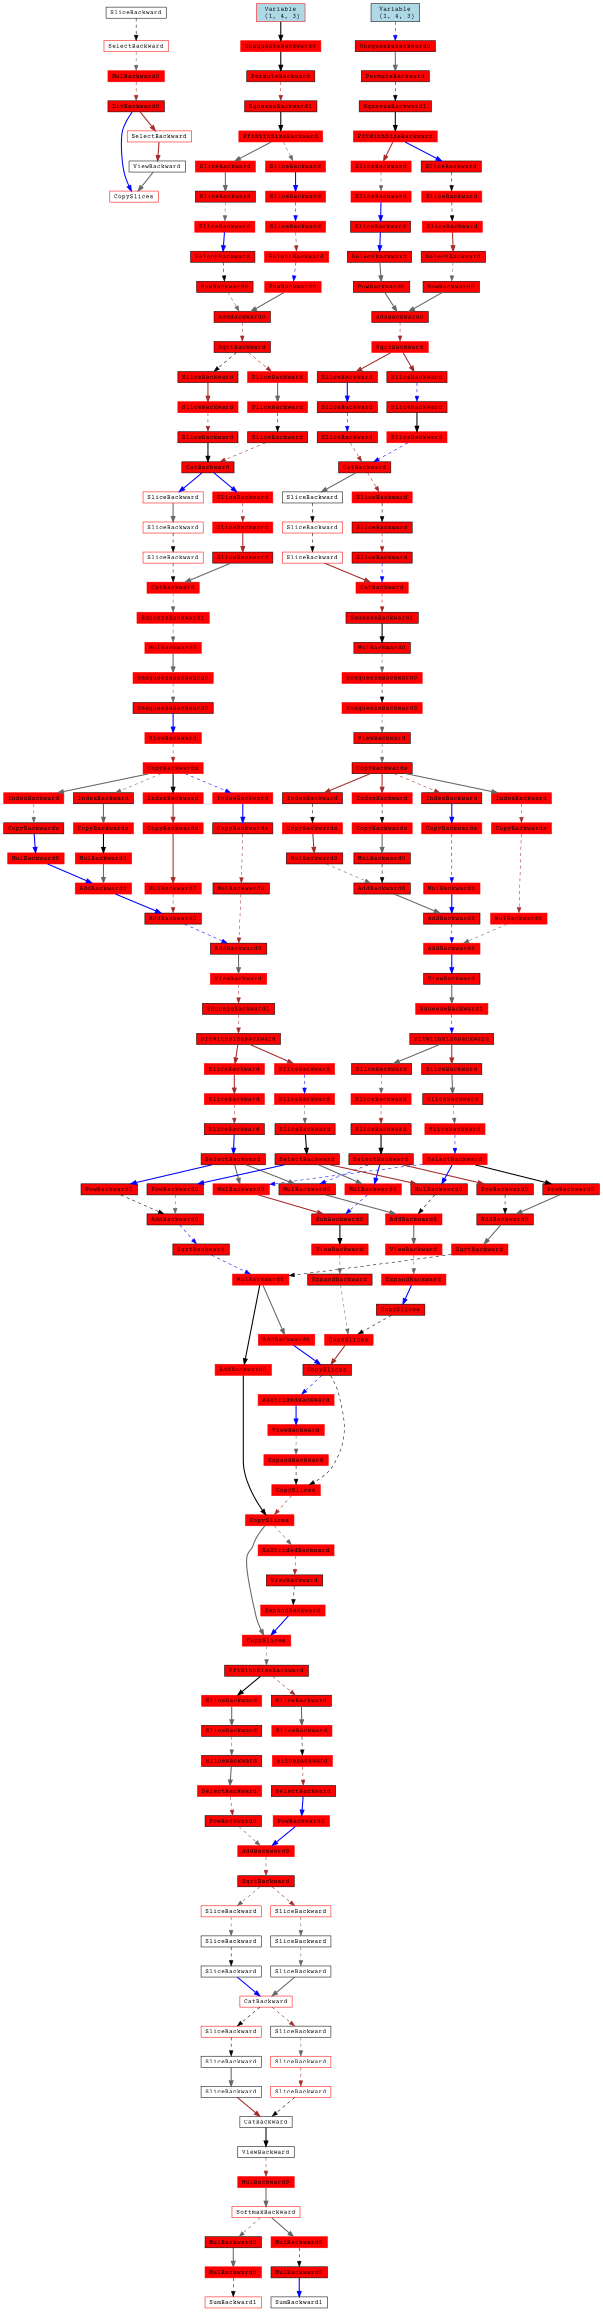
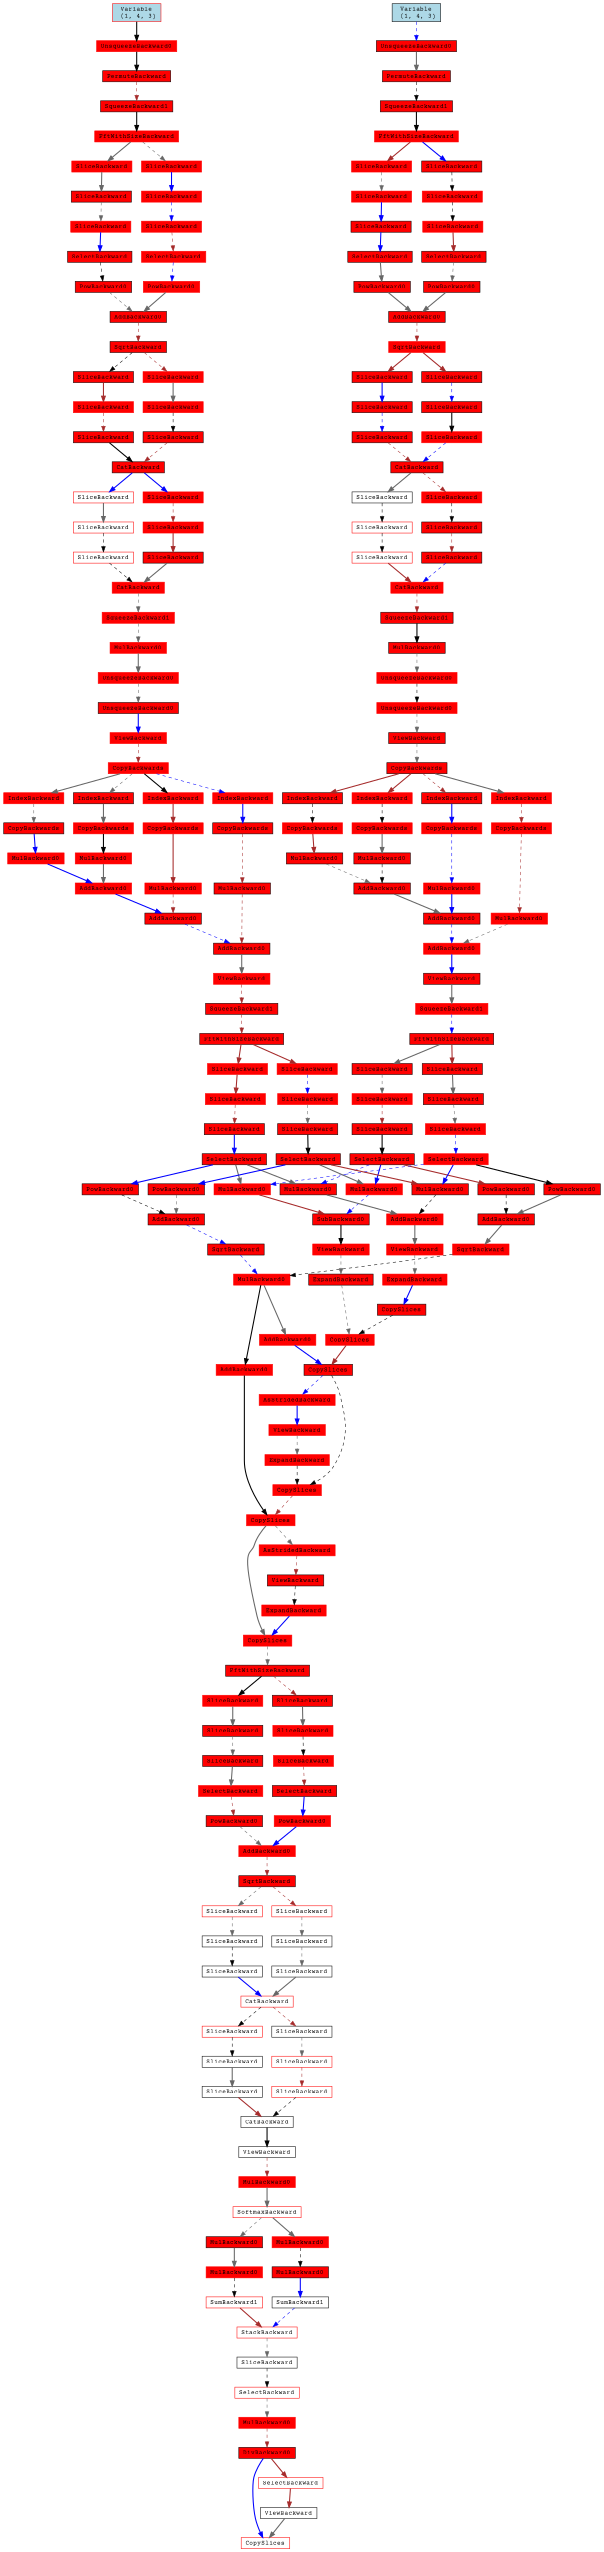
  digraph {
    fontname="Courier Prime"
    node [align=left fillcolor=red fontsize=12 ranksep=0.1 shape=box style=filled color=red fontname="Courier Prime"]
    edge [color=gray40 style=dashed fontname="Courier Prime"]
    n1 [fillcolor=white height=0.2 label=CopySlices]
    n2 [height=0.2 label=DivBackward0 color=black]
    n3 [fillcolor=white height=0.2 label=SelectBackward]
    n4 [fillcolor=white height=0.2 label=ViewBackward color=black]
    n5 [height=0.2 label=MulBackward0]
    n6 [fillcolor=white height=0.2 label=SelectBackward]
    n7 [fillcolor=white height=0.2 label=SliceBackward color=black]
+   n8 [fillcolor=white height=0.2 label=StackBackward]
    n9 [fillcolor=white height=0.2 label=SumBackward1]
    n10 [fillcolor=white height=0.2 label=SumBackward1 color=black]
    n11 [height=0.2 label=MulBackward0 color=black]
    n12 [height=0.2 label=MulBackward0]
    n13 [fillcolor=white height=0.2 label=SoftmaxBackward]
    n14 [height=0.2 label=MulBackward0 color=black]
    n15 [height=0.2 label=MulBackward0]
    n16 [fillcolor=white height=0.2 label=ViewBackward color=black]
    n17 [fillcolor=white height=0.2 label=CatBackward color=black]
    n18 [fillcolor=white height=0.2 label=SliceBackward color=black]
    n19 [fillcolor=white height=0.2 label=SliceBackward]
    n20 [fillcolor=white height=0.2 label=SliceBackward]
    n21 [fillcolor=white height=0.2 label=SliceBackward color=black]
    n22 [fillcolor=white height=0.2 label=CatBackward]
    n23 [fillcolor=white height=0.2 label=SliceBackward]
    n24 [fillcolor=white height=0.2 label=SliceBackward color=black]
    n25 [fillcolor=white height=0.2 label=SliceBackward color=black]
    n26 [fillcolor=white height=0.2 label=SliceBackward color=black]
    n27 [fillcolor=white height=0.2 label=SliceBackward]
    n28 [height=0.2 label=SqrtBackward color=black]
    n29 [fillcolor=white height=0.2 label=SliceBackward]
    n30 [height=0.2 label=AddBackward0]
    n31 [height=0.2 label=PowBackward0 color=black]
    n32 [height=0.2 label=PowBackward0]
    n33 [height=0.2 label=SelectBackward color=black]
    n34 [height=0.2 label=SliceBackward]
    n35 [height=0.2 label=SliceBackward]
    n36 [height=0.2 label=SliceBackward color=black]
    n37 [height=0.2 label=FftWithSizeBackward color=black]
    n38 [height=0.2 label=SliceBackward]
    n39 [height=0.2 label=CopySlices]
    n40 [height=0.2 label=CopySlices]
    n41 [height=0.2 label=AsStridedBackward]
    n42 [height=0.2 label=ExpandBackward]
    n43 [height=0.2 label=ViewBackward color=black]
    n44 [height=0.2 label=CopySlices]
    n45 [height=0.2 label=AddBackward0]
    n46 [height=0.2 label=MulBackward0]
    n47 [height=0.2 label=AddBackward0]
    n48 [height=0.2 label=SqrtBackward color=black]
    n49 [height=0.2 label=SqrtBackward]
    n50 [height=0.2 label=AddBackward0 color=black]
    n51 [height=0.2 label=PowBackward0 color=black]
    n52 [height=0.2 label=PowBackward0 color=black]
    n53 [height=0.2 label=SelectBackward color=black]
    n54 [height=0.2 label=MulBackward0]
    n55 [height=0.2 label=MulBackward0 color=black]
    n56 [height=0.2 label=SliceBackward color=black]
    n57 [height=0.2 label=SliceBackward]
    n58 [height=0.2 label=SliceBackward color=black]
    n59 [height=0.2 label=FftWithSizeBackward color=black]
    n60 [height=0.2 label=SliceBackward color=black]
    n61 [height=0.2 label=SqueezeBackward1]
    n62 [height=0.2 label=ViewBackward color=black]
    n63 [height=0.2 label=AddBackward0]
    n64 [height=0.2 label=AddBackward0 color=black]
    n65 [height=0.2 label=MulBackward0]
    n66 [height=0.2 label=CopyBackwards]
    n67 [height=0.2 label=IndexBackward]
    n68 [height=0.2 label=CopyBackwards color=black]
    n69 [height=0.2 label=IndexBackward color=black]
    n70 [height=0.2 label=IndexBackward]
    n71 [height=0.2 label=IndexBackward color=black]
    n72 [height=0.2 label=ViewBackward color=black]
    n73 [height=0.2 label=UnsqueezeBackward0]
    n74 [height=0.2 label=UnsqueezeBackward0]
    n75 [height=0.2 label=MulBackward0 color=black]
    n76 [height=0.2 label=SqueezeBackward1 color=black]
    n77 [height=0.2 label=CatBackward]
    n78 [fillcolor=white height=0.2 label=SliceBackward]
    n79 [height=0.2 label=SliceBackward color=black]
    n80 [height=0.2 label=SliceBackward color=black]
    n81 [height=0.2 label=SliceBackward]
    n82 [height=0.2 label=CatBackward color=black]
    n83 [fillcolor=white height=0.2 label=SliceBackward color=black]
    n84 [height=0.2 label=SliceBackward color=black]
    n85 [height=0.2 label=SliceBackward]
    n86 [height=0.2 label=SliceBackward color=black]
    n87 [height=0.2 label=SliceBackward color=black]
    n88 [height=0.2 label=SqrtBackward]
    n89 [height=0.2 label=SliceBackward color=black]
    n90 [height=0.2 label=AddBackward0 color=black]
    n91 [height=0.2 label=PowBackward0 color=black]
    n92 [height=0.2 label=PowBackward0 color=black]
    n93 [height=0.2 label=SelectBackward color=black]
    n94 [height=0.2 label=SliceBackward]
    n95 [height=0.2 label=SliceBackward]
    n96 [height=0.2 label=SliceBackward color=black]
    n97 [height=0.2 label=FftWithSizeBackward]
    n98 [height=0.2 label=SliceBackward]
    n99 [height=0.2 label=SqueezeBackward1 color=black]
    n100 [height=0.2 label=PermuteBackward color=black]
    n101 [height=0.2 label=UnsqueezeBackward0 color=black]
    n102 [fillcolor=lightblue height=0.2 label="Variable\n (1, 4, 3)" color=black]
    n103 [height=0.2 label=SelectBackward color=black]
    n104 [height=0.2 label=SliceBackward color=black]
    n105 [height=0.2 label=SliceBackward]
    n106 [height=0.2 label=SliceBackward color=black]
    n107 [fillcolor=white height=0.2 label=SliceBackward]
    n108 [height=0.2 label=AddBackward0 color=black]
    n109 [height=0.2 label=MulBackward0]
    n110 [height=0.2 label=CopyBackwards]
    n111 [height=0.2 label=MulBackward0 color=black]
    n112 [height=0.2 label=MulBackward0 color=black]
    n113 [height=0.2 label=CopyBackwards]
    n114 [height=0.2 label=CopyBackwards]
    n115 [height=0.2 label=SelectBackward]
    n116 [height=0.2 label=MulBackward0]
    n117 [height=0.2 label=MulBackward0 color=black]
    n118 [height=0.2 label=SliceBackward]
    n119 [height=0.2 label=SliceBackward color=black]
    n120 [height=0.2 label=AddBackward0 color=black]
    n121 [height=0.2 label=PowBackward0 color=black]
    n122 [height=0.2 label=PowBackward0 color=black]
    n123 [height=0.2 label=SelectBackward color=black]
    n124 [height=0.2 label=SliceBackward color=black]
    n125 [height=0.2 label=SliceBackward]
    n126 [height=0.2 label=SliceBackward]
    n127 [height=0.2 label=FftWithSizeBackward color=black]
    n128 [height=0.2 label=SliceBackward]
    n129 [height=0.2 label=SqueezeBackward1 color=black]
    n130 [height=0.2 label=ViewBackward]
    n131 [height=0.2 label=AddBackward0 color=black]
    n132 [height=0.2 label=AddBackward0 color=black]
    n133 [height=0.2 label=MulBackward0 color=black]
    n134 [height=0.2 label=CopyBackwards color=black]
    n135 [height=0.2 label=IndexBackward]
    n136 [height=0.2 label=CopyBackwards]
    n137 [height=0.2 label=IndexBackward]
    n138 [height=0.2 label=IndexBackward color=black]
    n139 [height=0.2 label=IndexBackward]
    n140 [height=0.2 label=ViewBackward]
    n141 [height=0.2 label=UnsqueezeBackward0 color=black]
    n142 [height=0.2 label=UnsqueezeBackward0]
    n143 [height=0.2 label=MulBackward0]
    n144 [height=0.2 label=SqueezeBackward1]
    n145 [height=0.2 label=CatBackward]
    n146 [fillcolor=white height=0.2 label=SliceBackward]
    n147 [height=0.2 label=SliceBackward color=black]
    n148 [height=0.2 label=SliceBackward]
    n149 [height=0.2 label=SliceBackward]
    n150 [height=0.2 label=CatBackward color=black]
    n151 [fillcolor=white height=0.2 label=SliceBackward]
    n152 [height=0.2 label=SliceBackward color=black]
    n153 [height=0.2 label=SliceBackward color=black]
    n154 [height=0.2 label=SliceBackward]
    n155 [height=0.2 label=SliceBackward]
    n156 [height=0.2 label=SqrtBackward color=black]
    n157 [height=0.2 label=SliceBackward color=black]
    n158 [height=0.2 label=AddBackward0 color=black]
    n159 [height=0.2 label=PowBackward0 color=black]
    n160 [height=0.2 label=PowBackward0]
    n161 [height=0.2 label=SelectBackward]
    n162 [height=0.2 label=SliceBackward]
    n163 [height=0.2 label=SliceBackward]
    n164 [height=0.2 label=SliceBackward]
    n165 [height=0.2 label=FftWithSizeBackward]
    n166 [height=0.2 label=SliceBackward]
    n167 [height=0.2 label=SqueezeBackward1 color=black]
    n168 [height=0.2 label=PermuteBackward color=black]
    n169 [height=0.2 label=UnsqueezeBackward0]
    n170 [fillcolor=lightblue height=0.2 label="Variable\n (1, 4, 3)"]
    n171 [height=0.2 label=SelectBackward color=black]
    n172 [height=0.2 label=SliceBackward]
    n173 [height=0.2 label=SliceBackward color=black]
    n174 [height=0.2 label=SliceBackward]
    n175 [fillcolor=white height=0.2 label=SliceBackward]
    n176 [height=0.2 label=AddBackward0]
    n177 [height=0.2 label=MulBackward0]
    n178 [height=0.2 label=CopyBackwards]
    n179 [height=0.2 label=MulBackward0]
    n180 [height=0.2 label=MulBackward0]
    n181 [height=0.2 label=CopyBackwards]
    n182 [height=0.2 label=CopyBackwards color=black]
    n183 [height=0.2 label=SelectBackward color=black]
    n184 [height=0.2 label=SliceBackward color=black]
    n185 [height=0.2 label=SliceBackward]
    n186 [height=0.2 label=CopySlices color=black]
    n187 [height=0.2 label=AsStridedBackward]
    n188 [height=0.2 label=ExpandBackward]
    n189 [height=0.2 label=ViewBackward]
    n190 [height=0.2 label=CopySlices]
    n191 [height=0.2 label=CopySlices color=black]
    n192 [height=0.2 label=ExpandBackward color=black]
    n193 [height=0.2 label=ViewBackward]
    n194 [height=0.2 label=SubBackward0 color=black]
    n195 [height=0.2 label=ExpandBackward]
    n196 [height=0.2 label=ViewBackward]
    n197 [height=0.2 label=AddBackward0]
    n198 [height=0.2 label=SelectBackward]
    n199 [height=0.2 label=SliceBackward color=black]
    n200 [height=0.2 label=SliceBackward color=black]
    n201 [fillcolor=white height=0.2 label=SliceBackward color=black]
    n202 [fillcolor=white height=0.2 label=SliceBackward color=black]
    n203 [height=0.2 label=MulBackward0]
    n2 -> n1 [color=blue style=bold]
    n2 -> n3 [color=brown style=bold]
    n3 -> n4 [color=brown style=bold]
    n4 -> n1 [style=bold]
    n5 -> n2 [color=brown]
    n6 -> n5
    n7 -> n6 [color=black]
+   n8 -> n7
+   n9 -> n8 [color=brown style=bold]
+   n10 -> n8 [color=blue]
    n11 -> n10 [color=blue style=bold]
    n12 -> n11 [color=black]
    n13 -> n12 [style=bold]
    n13 -> n14
    n14 -> n203 [style=bold]
    n15 -> n13 [style=bold]
    n16 -> n15 [color=brown]
    n17 -> n16 [color=black style=bold]
    n18 -> n17 [color=brown style=bold]
    n19 -> n17 [color=black]
    n20 -> n19 [color=brown]
    n21 -> n20
    n22 -> n21 [color=brown]
    n22 -> n23 [color=black]
    n23 -> n202 [color=black]
    n24 -> n22 [color=blue style=bold]
    n25 -> n22 [style=bold]
    n26 -> n25
    n27 -> n26
    n28 -> n27 [color=brown]
    n28 -> n29
    n29 -> n201
    n30 -> n28 [color=brown]
    n31 -> n30
    n32 -> n30 [color=blue style=bold]
    n33 -> n32 [color=blue style=bold]
    n34 -> n33 [color=brown]
    n35 -> n34 [color=black]
    n36 -> n35 [style=bold]
    n37 -> n36 [color=brown]
    n37 -> n38 [color=black style=bold]
    n38 -> n200 [style=bold]
    n39 -> n37
    n40 -> n39 [style=bold]
    n40 -> n41
    n41 -> n43 [color=brown]
    n42 -> n39 [color=blue style=bold]
    n43 -> n42 [color=black]
    n44 -> n40 [color=brown]
    n45 -> n40 [color=black style=bold]
    n46 -> n45 [color=black style=bold]
    n46 -> n47 [style=bold]
    n47 -> n186 [color=blue style=bold]
    n48 -> n46 [color=blue]
    n49 -> n46 [color=black]
    n50 -> n49 [style=bold]
    n51 -> n50 [style=bold]
    n52 -> n50 [color=black]
    n53 -> n52 [color=brown style=bold]
    n53 -> n54 [color=blue style=bold]
    n53 -> n55 [color=blue]
    n54 -> n194 [color=blue]
    n55 -> n197 [style=bold]
    n56 -> n53 [color=black style=bold]
    n57 -> n56 [color=brown]
    n58 -> n57
    n59 -> n58 [style=bold]
    n59 -> n60 [color=brown style=bold]
    n60 -> n119 [style=bold]
    n61 -> n59 [color=blue]
    n62 -> n61 [style=bold]
    n63 -> n62 [color=blue style=bold]
    n64 -> n63 [color=blue]
    n65 -> n63
    n66 -> n65 [color=brown]
    n67 -> n66 [color=brown]
    n68 -> n67 [style=bold]
    n68 -> n69 [color=brown]
    n68 -> n70 [color=brown style=bold]
    n68 -> n71 [color=brown style=bold]
    n69 -> n110 [color=blue style=bold]
    n70 -> n113 [color=black]
    n71 -> n114 [color=black]
    n72 -> n68
    n73 -> n72
    n74 -> n73 [color=black]
    n75 -> n74
    n76 -> n75 [color=black style=bold]
    n77 -> n76 [color=brown]
    n78 -> n77 [color=brown style=bold]
    n79 -> n77 [color=blue]
    n80 -> n79 [color=brown]
    n81 -> n80 [color=black]
    n82 -> n81 [color=brown]
    n82 -> n83 [style=bold]
    n83 -> n107 [color=black]
    n84 -> n82 [color=brown]
    n85 -> n82 [color=blue]
    n86 -> n85 [color=black style=bold]
    n87 -> n86 [color=blue]
    n88 -> n87 [color=brown style=bold]
    n88 -> n89 [color=brown style=bold]
    n89 -> n106 [color=blue style=bold]
    n90 -> n88 [color=brown]
    n91 -> n90 [style=bold]
    n92 -> n90 [style=bold]
    n93 -> n92
    n94 -> n93 [color=brown style=bold]
    n95 -> n94 [color=black]
    n96 -> n95 [color=black]
    n97 -> n96 [color=blue style=bold]
    n97 -> n98 [color=brown style=bold]
    n98 -> n105
    n99 -> n97 [color=black style=bold]
    n100 -> n99 [color=black]
    n101 -> n100 [style=bold]
    n102 -> n101 [color=blue]
    n103 -> n91 [style=bold]
    n104 -> n103 [color=blue style=bold]
    n105 -> n104 [color=blue style=bold]
    n106 -> n84 [color=blue]
    n107 -> n78 [color=black]
    n108 -> n64 [style=bold]
    n109 -> n64 [color=blue style=bold]
    n110 -> n109 [color=blue]
    n111 -> n108
    n112 -> n108 [color=black]
    n113 -> n112 [style=bold]
    n114 -> n111 [color=brown style=bold]
    n115 -> n51 [color=black style=bold]
    n115 -> n116 [color=blue]
    n115 -> n117 [color=blue style=bold]
    n116 -> n194 [color=brown style=bold]
    n117 -> n197 [color=black]
    n118 -> n115 [color=blue]
    n119 -> n118
    n120 -> n48 [color=blue]
    n121 -> n120
    n122 -> n120 [color=black]
    n123 -> n55 [style=bold]
    n123 -> n116 [style=bold]
    n123 -> n122 [color=blue style=bold]
    n124 -> n123 [color=blue style=bold]
    n125 -> n124 [color=brown]
    n126 -> n125 [color=brown style=bold]
    n127 -> n126 [color=brown style=bold]
    n127 -> n128 [color=brown style=bold]
    n128 -> n185 [color=blue]
    n129 -> n127 [color=brown]
    n130 -> n129 [color=brown]
    n131 -> n130 [style=bold]
    n132 -> n131 [color=blue]
    n133 -> n131 [color=brown]
    n134 -> n133 [color=brown]
    n135 -> n134 [color=blue style=bold]
    n136 -> n135 [color=blue]
    n136 -> n137 [color=black style=bold]
    n136 -> n138
    n136 -> n139 [style=bold]
    n137 -> n178 [color=brown style=bold]
    n138 -> n181 [style=bold]
    n139 -> n182
    n140 -> n136 [color=brown]
    n141 -> n140 [color=blue style=bold]
    n142 -> n141
    n143 -> n142 [style=bold]
    n144 -> n143
    n145 -> n144
    n146 -> n145 [color=black]
    n147 -> n145 [style=bold]
    n148 -> n147 [color=brown style=bold]
    n149 -> n148 [color=brown]
    n150 -> n149 [color=blue style=bold]
    n150 -> n151 [color=blue style=bold]
    n151 -> n175 [style=bold]
    n152 -> n150 [color=black style=bold]
    n153 -> n150 [color=brown]
    n154 -> n153 [color=black]
    n155 -> n154 [style=bold]
    n156 -> n155 [color=brown]
    n156 -> n157 [color=black]
    n157 -> n174 [color=brown style=bold]
    n158 -> n156 [color=brown]
    n159 -> n158
    n160 -> n158 [style=bold]
    n161 -> n160 [color=blue]
    n162 -> n161 [color=brown]
    n163 -> n162 [color=blue]
    n164 -> n163 [color=blue style=bold]
    n165 -> n164
    n165 -> n166 [style=bold]
    n166 -> n173 [style=bold]
    n167 -> n165 [color=black style=bold]
    n168 -> n167 [color=brown]
    n169 -> n168 [color=black style=bold]
    n170 -> n169 [color=black style=bold]
    n171 -> n159 [color=black]
    n172 -> n171 [color=blue style=bold]
    n173 -> n172
    n174 -> n152 [color=brown]
    n175 -> n146 [color=black]
    n176 -> n132 [color=blue style=bold]
    n177 -> n132 [color=brown]
    n178 -> n177 [color=brown style=bold]
    n179 -> n176 [color=blue style=bold]
    n180 -> n176 [style=bold]
    n181 -> n180 [color=black style=bold]
    n182 -> n179 [color=blue style=bold]
    n183 -> n54 [style=bold]
    n183 -> n117 [color=brown style=bold]
    n183 -> n121 [color=blue style=bold]
    n184 -> n183 [color=black style=bold]
    n185 -> n184
    n186 -> n44 [color=black]
    n186 -> n187 [color=blue]
    n187 -> n189 [color=blue style=bold]
    n188 -> n44 [color=black]
    n189 -> n188
    n190 -> n186 [color=brown style=bold]
    n191 -> n190 [color=black]
    n192 -> n190
    n193 -> n192
    n194 -> n193 [color=black style=bold]
    n195 -> n191 [color=blue style=bold]
    n196 -> n195
    n197 -> n196 [style=bold]
    n198 -> n31 [color=brown]
    n199 -> n198 [style=bold]
    n200 -> n199
    n201 -> n24 [color=black]
    n202 -> n18 [style=bold]
    n203 -> n9 [color=black]
  }
